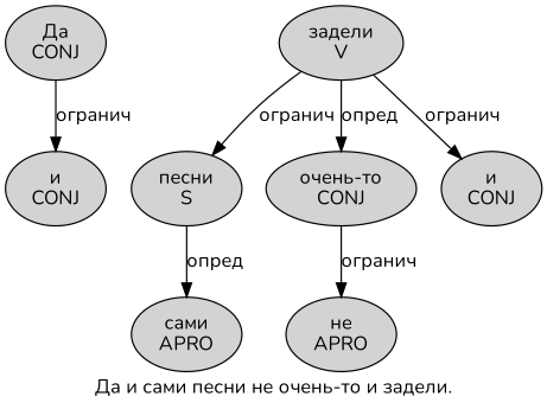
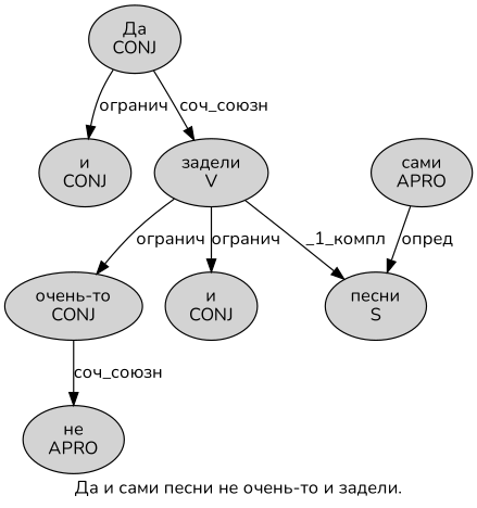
  digraph {
    fontname=Nunito
    label="Да и сами песни не очень-то и задели."
    node [fillcolor=lightgray fontname=Nunito penwidth=1 shape=ellipse style=filled]
    edge [fontname=Nunito]
    n1 [label="Да\nCONJ"]
    n2 [label="и\nCONJ"]
    n3 [label="задели\nV"]
    n4 [label="песни\nS"]
    n5 [label="очень-то\nCONJ"]
    n6 [label="и\nCONJ"]
    n7 [label="сами\nAPRO"]
    n8 [label="не\nAPRO"]
    n1 -> n2 [label="огранич"]
-   n3 -> n4 [label="огранич"]
-   n3 -> n5 [label="опред"]
+   n1 -> n3 [label="соч_союзн"]
+   n3 -> n4 [label="_1_компл"]
+   n3 -> n5 [label="огранич"]
    n3 -> n6 [label="огранич"]
-   n4 -> n7 [label="опред"]
-   n5 -> n8 [label="огранич"]
+   n7 -> n4 [label="опред"]
+   n5 -> n8 [label="соч_союзн"]
  }
